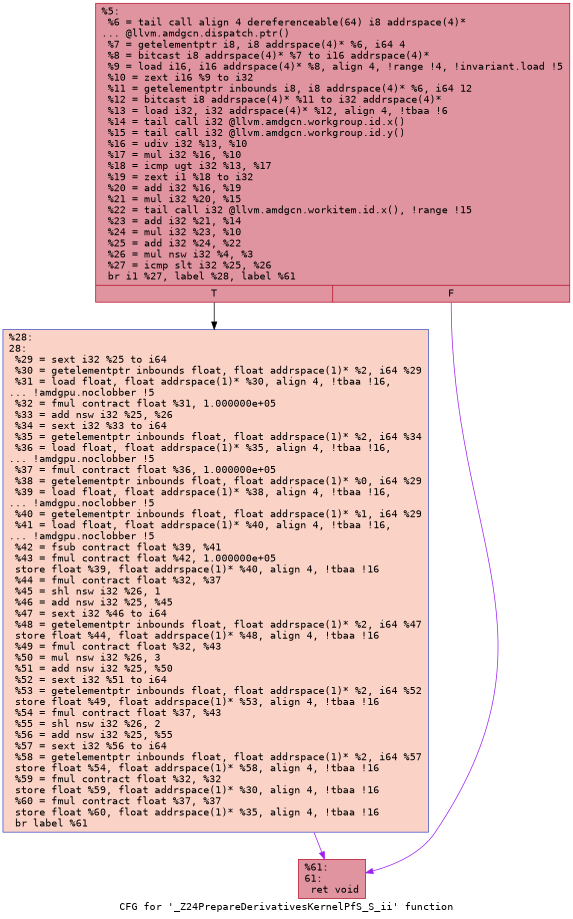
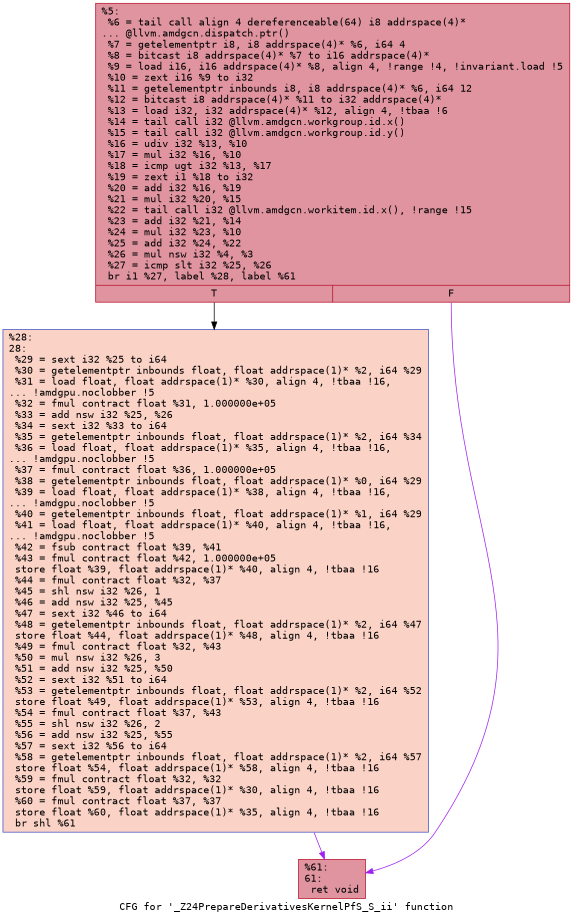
  digraph {
    label="CFG for '_Z24PrepareDerivativesKernelPfS_S_ii' function"
    fontname="DejaVu Sans Mono"
    node [color="#b70d28ff" fillcolor="#b70d2870" shape=record style=filled fontname="DejaVu Sans Mono"]
    edge [color=purple fontname="DejaVu Sans Mono"]
    n1 [label="{%5:\l  %6 = tail call align 4 dereferenceable(64) i8 addrspace(4)*\l... @llvm.amdgcn.dispatch.ptr()\l  %7 = getelementptr i8, i8 addrspace(4)* %6, i64 4\l  %8 = bitcast i8 addrspace(4)* %7 to i16 addrspace(4)*\l  %9 = load i16, i16 addrspace(4)* %8, align 4, !range !4, !invariant.load !5\l  %10 = zext i16 %9 to i32\l  %11 = getelementptr inbounds i8, i8 addrspace(4)* %6, i64 12\l  %12 = bitcast i8 addrspace(4)* %11 to i32 addrspace(4)*\l  %13 = load i32, i32 addrspace(4)* %12, align 4, !tbaa !6\l  %14 = tail call i32 @llvm.amdgcn.workgroup.id.x()\l  %15 = tail call i32 @llvm.amdgcn.workgroup.id.y()\l  %16 = udiv i32 %13, %10\l  %17 = mul i32 %16, %10\l  %18 = icmp ugt i32 %13, %17\l  %19 = zext i1 %18 to i32\l  %20 = add i32 %16, %19\l  %21 = mul i32 %20, %15\l  %22 = tail call i32 @llvm.amdgcn.workitem.id.x(), !range !15\l  %23 = add i32 %21, %14\l  %24 = mul i32 %23, %10\l  %25 = add i32 %24, %22\l  %26 = mul nsw i32 %4, %3\l  %27 = icmp slt i32 %25, %26\l  br i1 %27, label %28, label %61\l|{<s0>T|<s1>F}}"]
-   n2 [color="#3d50c3ff" fillcolor="#f59c7d70" label="{%28:\l28:                                               \l  %29 = sext i32 %25 to i64\l  %30 = getelementptr inbounds float, float addrspace(1)* %2, i64 %29\l  %31 = load float, float addrspace(1)* %30, align 4, !tbaa !16,\l... !amdgpu.noclobber !5\l  %32 = fmul contract float %31, 1.000000e+05\l  %33 = add nsw i32 %25, %26\l  %34 = sext i32 %33 to i64\l  %35 = getelementptr inbounds float, float addrspace(1)* %2, i64 %34\l  %36 = load float, float addrspace(1)* %35, align 4, !tbaa !16,\l... !amdgpu.noclobber !5\l  %37 = fmul contract float %36, 1.000000e+05\l  %38 = getelementptr inbounds float, float addrspace(1)* %0, i64 %29\l  %39 = load float, float addrspace(1)* %38, align 4, !tbaa !16,\l... !amdgpu.noclobber !5\l  %40 = getelementptr inbounds float, float addrspace(1)* %1, i64 %29\l  %41 = load float, float addrspace(1)* %40, align 4, !tbaa !16,\l... !amdgpu.noclobber !5\l  %42 = fsub contract float %39, %41\l  %43 = fmul contract float %42, 1.000000e+05\l  store float %39, float addrspace(1)* %40, align 4, !tbaa !16\l  %44 = fmul contract float %32, %37\l  %45 = shl nsw i32 %26, 1\l  %46 = add nsw i32 %25, %45\l  %47 = sext i32 %46 to i64\l  %48 = getelementptr inbounds float, float addrspace(1)* %2, i64 %47\l  store float %44, float addrspace(1)* %48, align 4, !tbaa !16\l  %49 = fmul contract float %32, %43\l  %50 = mul nsw i32 %26, 3\l  %51 = add nsw i32 %25, %50\l  %52 = sext i32 %51 to i64\l  %53 = getelementptr inbounds float, float addrspace(1)* %2, i64 %52\l  store float %49, float addrspace(1)* %53, align 4, !tbaa !16\l  %54 = fmul contract float %37, %43\l  %55 = shl nsw i32 %26, 2\l  %56 = add nsw i32 %25, %55\l  %57 = sext i32 %56 to i64\l  %58 = getelementptr inbounds float, float addrspace(1)* %2, i64 %57\l  store float %54, float addrspace(1)* %58, align 4, !tbaa !16\l  %59 = fmul contract float %32, %32\l  store float %59, float addrspace(1)* %30, align 4, !tbaa !16\l  %60 = fmul contract float %37, %37\l  store float %60, float addrspace(1)* %35, align 4, !tbaa !16\l  br label %61\l}"]
+   n2 [color="#3d50c3ff" fillcolor="#f59c7d70" label="{%28:\l28:                                               \l  %29 = sext i32 %25 to i64\l  %30 = getelementptr inbounds float, float addrspace(1)* %2, i64 %29\l  %31 = load float, float addrspace(1)* %30, align 4, !tbaa !16,\l... !amdgpu.noclobber !5\l  %32 = fmul contract float %31, 1.000000e+05\l  %33 = add nsw i32 %25, %26\l  %34 = sext i32 %33 to i64\l  %35 = getelementptr inbounds float, float addrspace(1)* %2, i64 %34\l  %36 = load float, float addrspace(1)* %35, align 4, !tbaa !16,\l... !amdgpu.noclobber !5\l  %37 = fmul contract float %36, 1.000000e+05\l  %38 = getelementptr inbounds float, float addrspace(1)* %0, i64 %29\l  %39 = load float, float addrspace(1)* %38, align 4, !tbaa !16,\l... !amdgpu.noclobber !5\l  %40 = getelementptr inbounds float, float addrspace(1)* %1, i64 %29\l  %41 = load float, float addrspace(1)* %40, align 4, !tbaa !16,\l... !amdgpu.noclobber !5\l  %42 = fsub contract float %39, %41\l  %43 = fmul contract float %42, 1.000000e+05\l  store float %39, float addrspace(1)* %40, align 4, !tbaa !16\l  %44 = fmul contract float %32, %37\l  %45 = shl nsw i32 %26, 1\l  %46 = add nsw i32 %25, %45\l  %47 = sext i32 %46 to i64\l  %48 = getelementptr inbounds float, float addrspace(1)* %2, i64 %47\l  store float %44, float addrspace(1)* %48, align 4, !tbaa !16\l  %49 = fmul contract float %32, %43\l  %50 = mul nsw i32 %26, 3\l  %51 = add nsw i32 %25, %50\l  %52 = sext i32 %51 to i64\l  %53 = getelementptr inbounds float, float addrspace(1)* %2, i64 %52\l  store float %49, float addrspace(1)* %53, align 4, !tbaa !16\l  %54 = fmul contract float %37, %43\l  %55 = shl nsw i32 %26, 2\l  %56 = add nsw i32 %25, %55\l  %57 = sext i32 %56 to i64\l  %58 = getelementptr inbounds float, float addrspace(1)* %2, i64 %57\l  store float %54, float addrspace(1)* %58, align 4, !tbaa !16\l  %59 = fmul contract float %32, %32\l  store float %59, float addrspace(1)* %30, align 4, !tbaa !16\l  %60 = fmul contract float %37, %37\l  store float %60, float addrspace(1)* %35, align 4, !tbaa !16\l  br shl %61\l}"]
    n3 [label="{%61:\l61:                                               \l  ret void\l}"]
    n1 -> n2 [tailport=s0 color=black]
    n1 -> n3 [tailport=s1]
    n2 -> n3
  }
